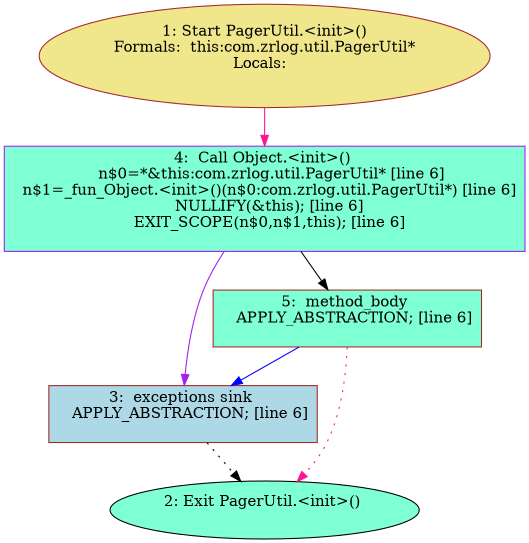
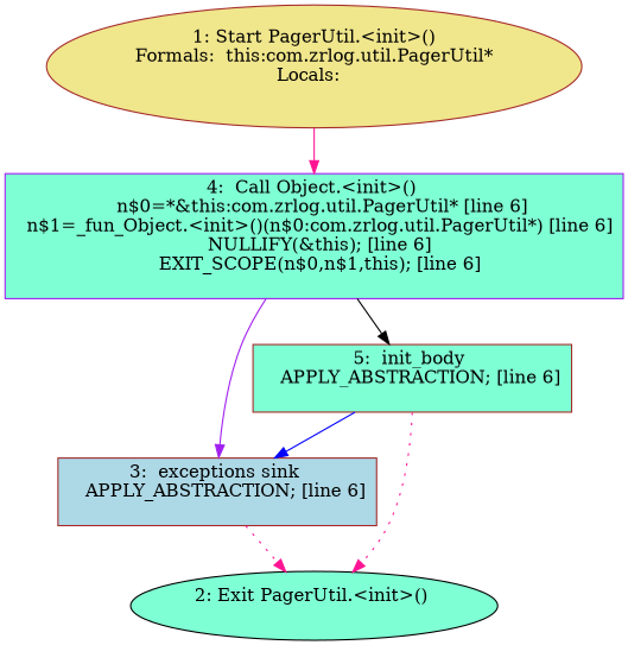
  digraph {
    node [color=brown fillcolor=aquamarine style=filled shape=box]
    edge [color=deeppink style=solid]
    n1 [fillcolor=khaki label="1: Start PagerUtil.<init>()\nFormals:  this:com.zrlog.util.PagerUtil*\nLocals:  \n  " shape=""]
    n2 [color=purple label="4:  Call Object.<init>() \n   n$0=*&this:com.zrlog.util.PagerUtil* [line 6]\n  n$1=_fun_Object.<init>()(n$0:com.zrlog.util.PagerUtil*) [line 6]\n  NULLIFY(&this); [line 6]\n  EXIT_SCOPE(n$0,n$1,this); [line 6]\n "]
    n3 [fillcolor=lightblue label="3:  exceptions sink \n   APPLY_ABSTRACTION; [line 6]\n "]
-   n4 [label="5:  method_body \n   APPLY_ABSTRACTION; [line 6]\n "]
+   n4 [label="5:  init_body \n   APPLY_ABSTRACTION; [line 6]\n "]
    n5 [color=black label="2: Exit PagerUtil.<init>() \n  " shape=""]
    n1 -> n2
    n2 -> n3 [color=purple]
    n2 -> n4 [color=black]
-   n3 -> n5 [color=black style=dotted]
+   n3 -> n5 [style=dotted]
    n4 -> n3 [color=blue]
    n4 -> n5 [style=dotted]
  }
